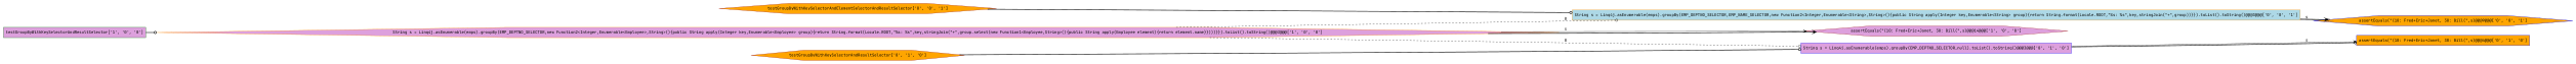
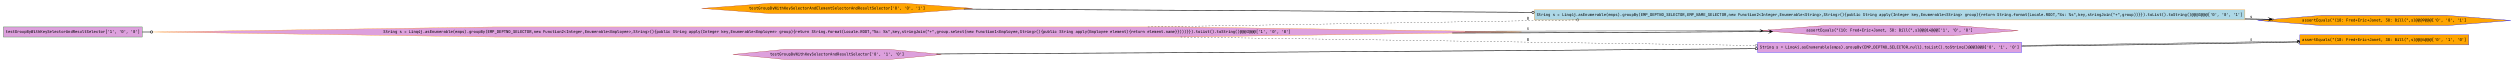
  digraph {
    rankdir=LR
    fontname="JetBrains Mono"
    node [fillcolor=plum shape=hexagon style=filled color=blue fontname="JetBrains Mono"]
    edge [style=bold arrowhead=odot fontname="JetBrains Mono"]
    n1 [label="testGroupByWithKeySelectorAndResultSelector['1', '0', '0']" shape=box color=darkgreen]
    n2 [label="String s = Linq4j.asEnumerable(emps).groupBy(EMP_DEPTNO_SELECTOR,new Function2<Integer,Enumerable<Employee>,String>(){public String apply(Integer key,Enumerable<Employee> group){return String.format(Locale.ROOT,\"%s: %s\",key,stringJoin(\"+\",group.select(new Function1<Employee,String>(){public String apply(Employee element){return element.name}})))}}).toList().toString()@@@3@@@['1', '0', '0']" color=darkorange]
    n3 [fillcolor=lightblue label="String s = Linq4j.asEnumerable(emps).groupBy(EMP_DEPTNO_SELECTOR,EMP_NAME_SELECTOR,new Function2<Integer,Enumerable<String>,String>(){public String apply(Integer key,Enumerable<String> group){return String.format(Locale.ROOT,\"%s: %s\",key,stringJoin(\"+\",group))}}).toList().toString()@@@3@@@['0', '0', '1']" shape=box color=darkorange]
    n4 [label="String s = Linq4j.asEnumerable(emps).groupBy(EMP_DEPTNO_SELECTOR,null).toList().toString()@@@3@@@['0', '1', '0']" shape=box]
    n5 [label="assertEquals(\"(10: Fred+Eric+Janet, 30: Bill(\",s)@@@14@@@['1', '0', '0']" color=brown]
    n6 [fillcolor=orange label="assertEquals(\"(10: Fred+Eric+Janet, 30: Bill(\",s)@@@9@@@['0', '0', '1']"]
-   n7 [fillcolor=orange label="testGroupByWithKeySelectorAndResultSelector['0', '1', '0']" color=brown]
+   n7 [label="testGroupByWithKeySelectorAndResultSelector['0', '1', '0']" color=brown]
    n8 [fillcolor=orange label="assertEquals(\"(10: Fred+Eric+Janet, 30: Bill(\",s)@@@4@@@['0', '1', '0']" shape=box]
    n9 [fillcolor=orange label="testGroupByWithKeySelectorAndElementSelectorAndResultSelector['0', '0', '1']" color=brown]
    n1 -> n2
    n2 -> n3 [label=0 style=dashed]
    n2 -> n4 [label=0 style=dashed]
    n2 -> n5 [arrowhead=vee]
    n2 -> n5 [label=s style=solid arrowhead=vee]
    n3 -> n6 [label=s style=solid]
    n3 -> n6 [arrowhead=vee]
    n4 -> n8 [label=s style=solid arrowhead=vee]
    n4 -> n8
    n7 -> n4
    n9 -> n3
  }
